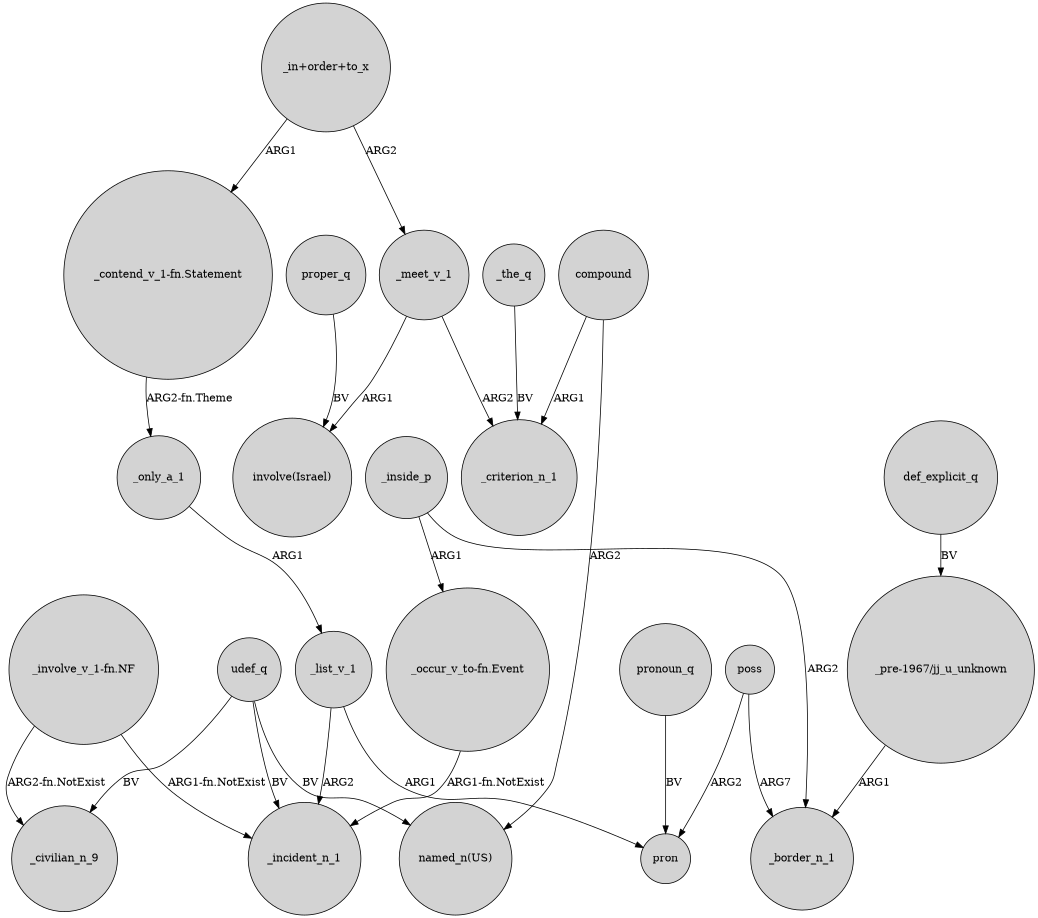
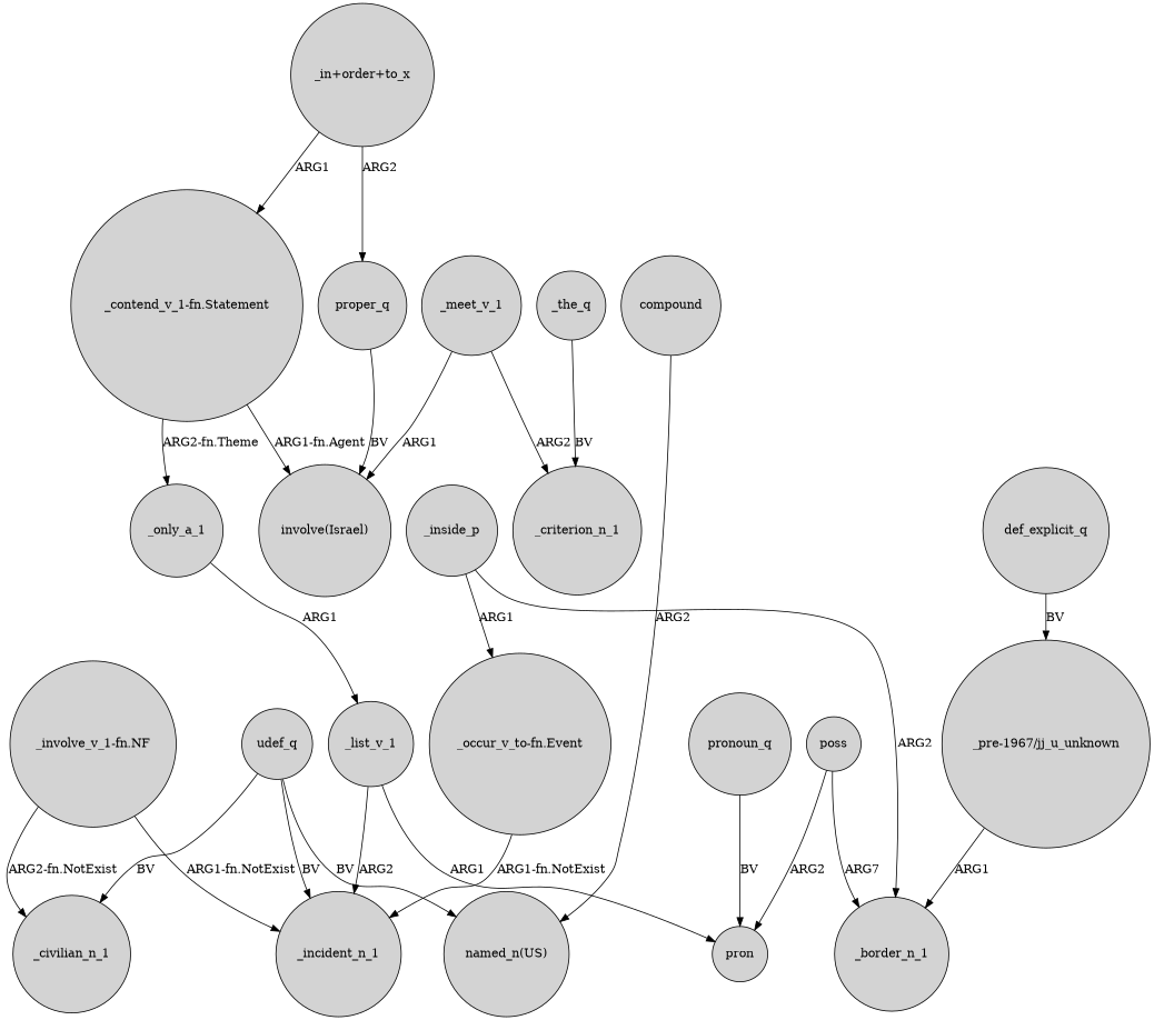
  digraph {
    node [shape=circle style=filled]
    udef_q
    _incident_n_1
    "named_n(US)"
-   _civilian_n_1 [label=_civilian_n_9]
+   _civilian_n_1
    _meet_v_1
    _criterion_n_1
    n7 [label="involve(Israel)"]
    "_in+order+to_x"
    "_contend_v_1-fn.Statement"
    _only_a_1
    poss
    pron
    _border_n_1
    _list_v_1
    _inside_p
    "_occur_v_to-fn.Event"
    compound
    pronoun_q
    def_explicit_q
    "_pre-1967/jj_u_unknown"
    "_involve_v_1-fn.NF"
    proper_q
    _the_q
    udef_q -> _incident_n_1 [label=BV]
    udef_q -> "named_n(US)" [label=BV]
    udef_q -> _civilian_n_1 [label=BV]
    _meet_v_1 -> _criterion_n_1 [label=ARG2]
    _meet_v_1 -> n7 [label=ARG1]
-   "_in+order+to_x" -> _meet_v_1 [label=ARG2]
+   "_in+order+to_x" -> proper_q [label=ARG2]
    "_in+order+to_x" -> "_contend_v_1-fn.Statement" [label=ARG1]
+   "_contend_v_1-fn.Statement" -> n7 [label="ARG1-fn.Agent"]
    "_contend_v_1-fn.Statement" -> _only_a_1 [label="ARG2-fn.Theme"]
    _only_a_1 -> _list_v_1 [label=ARG1]
    poss -> pron [label=ARG2]
    poss -> _border_n_1 [label=ARG7]
    _list_v_1 -> _incident_n_1 [label=ARG2]
    _list_v_1 -> pron [label=ARG1]
    _inside_p -> _border_n_1 [label=ARG2]
    _inside_p -> "_occur_v_to-fn.Event" [label=ARG1]
    "_occur_v_to-fn.Event" -> _incident_n_1 [label="ARG1-fn.NotExist"]
    compound -> "named_n(US)" [label=ARG2]
-   compound -> _criterion_n_1 [label=ARG1]
    pronoun_q -> pron [label=BV]
    def_explicit_q -> "_pre-1967/jj_u_unknown" [label=BV]
    "_pre-1967/jj_u_unknown" -> _border_n_1 [label=ARG1]
    "_involve_v_1-fn.NF" -> _incident_n_1 [label="ARG1-fn.NotExist"]
    "_involve_v_1-fn.NF" -> _civilian_n_1 [label="ARG2-fn.NotExist"]
    proper_q -> n7 [label=BV]
    _the_q -> _criterion_n_1 [label=BV]
  }
